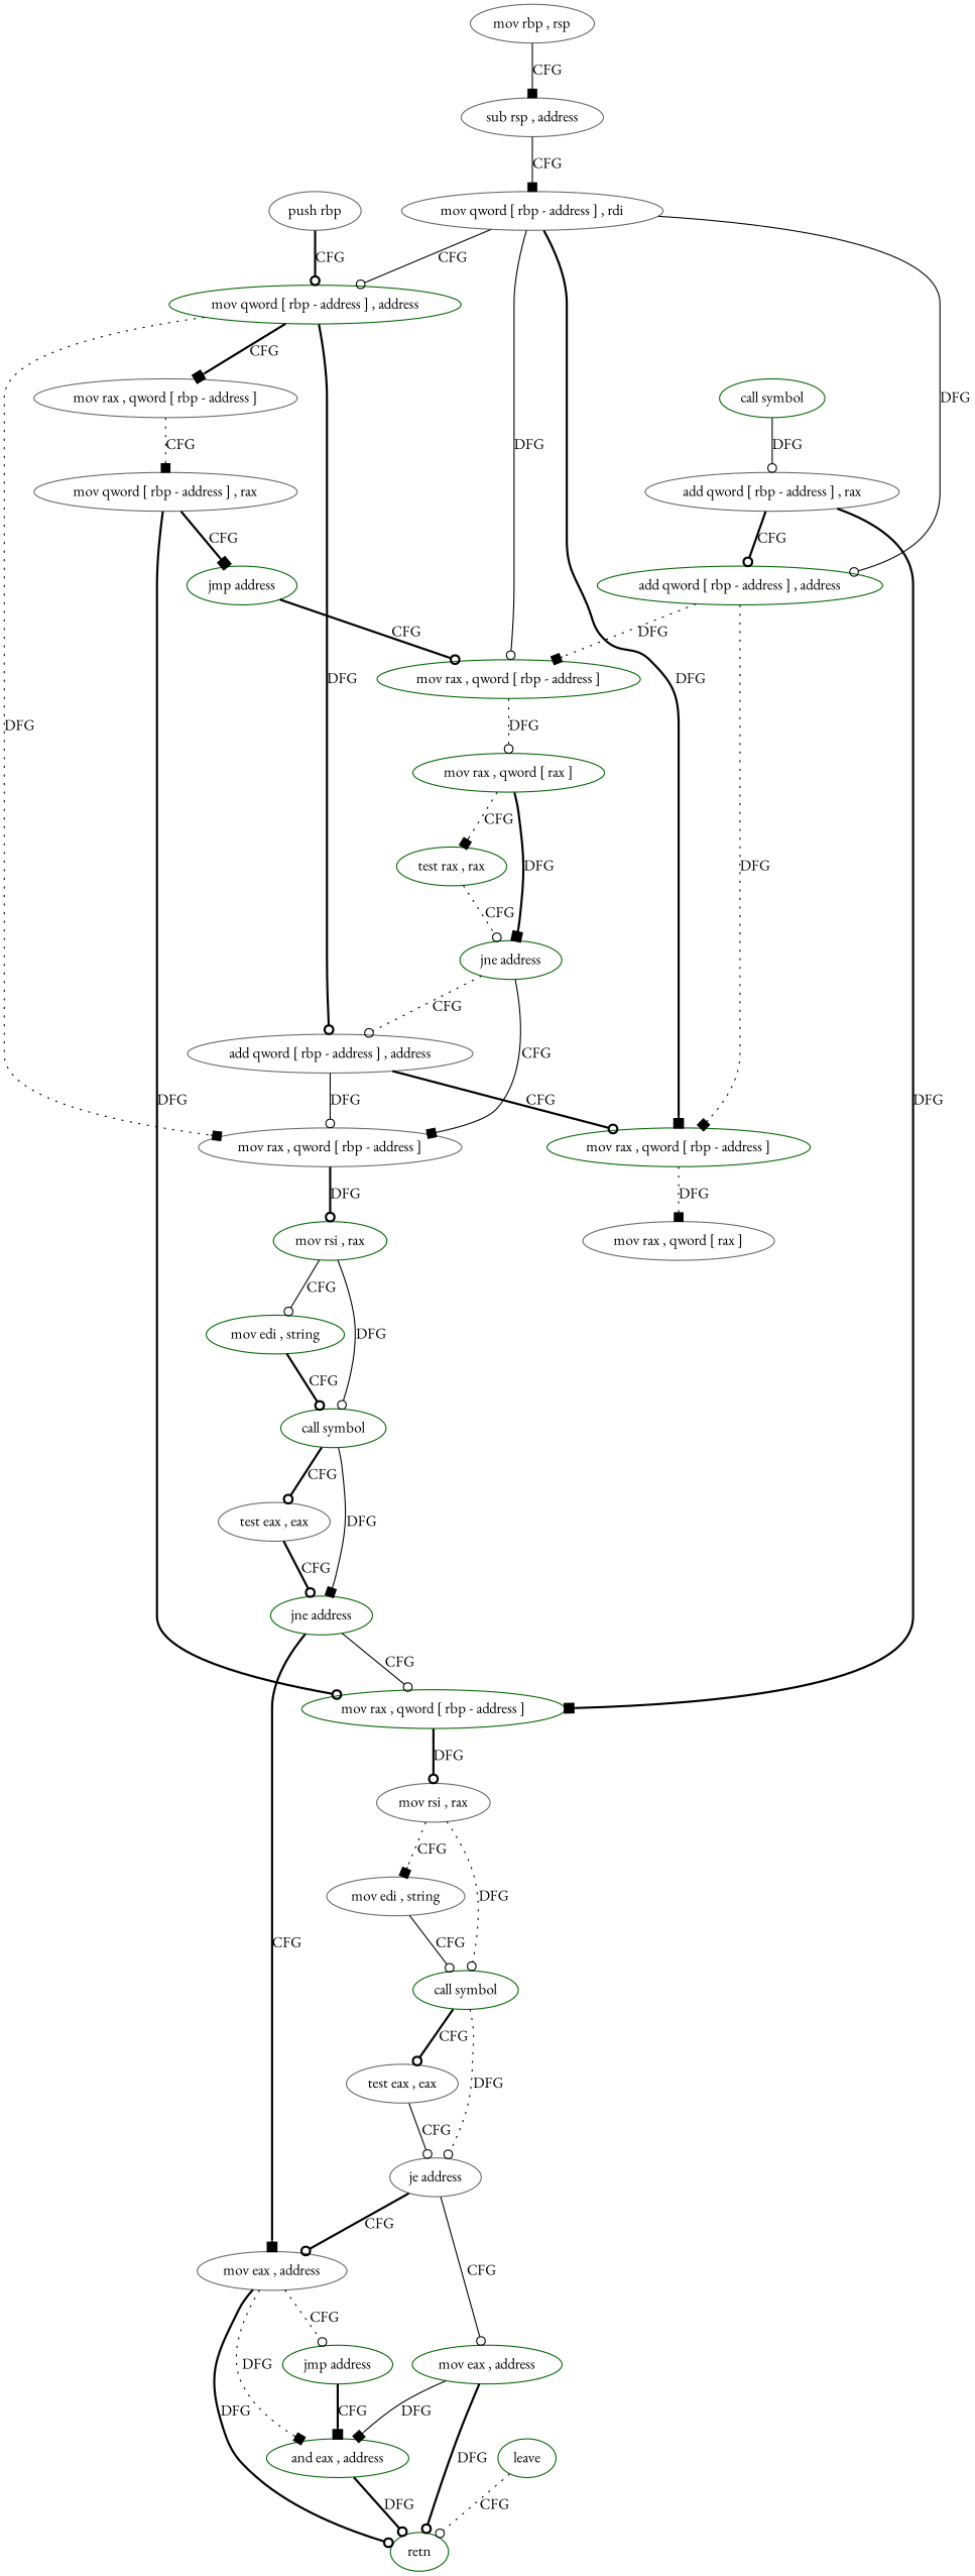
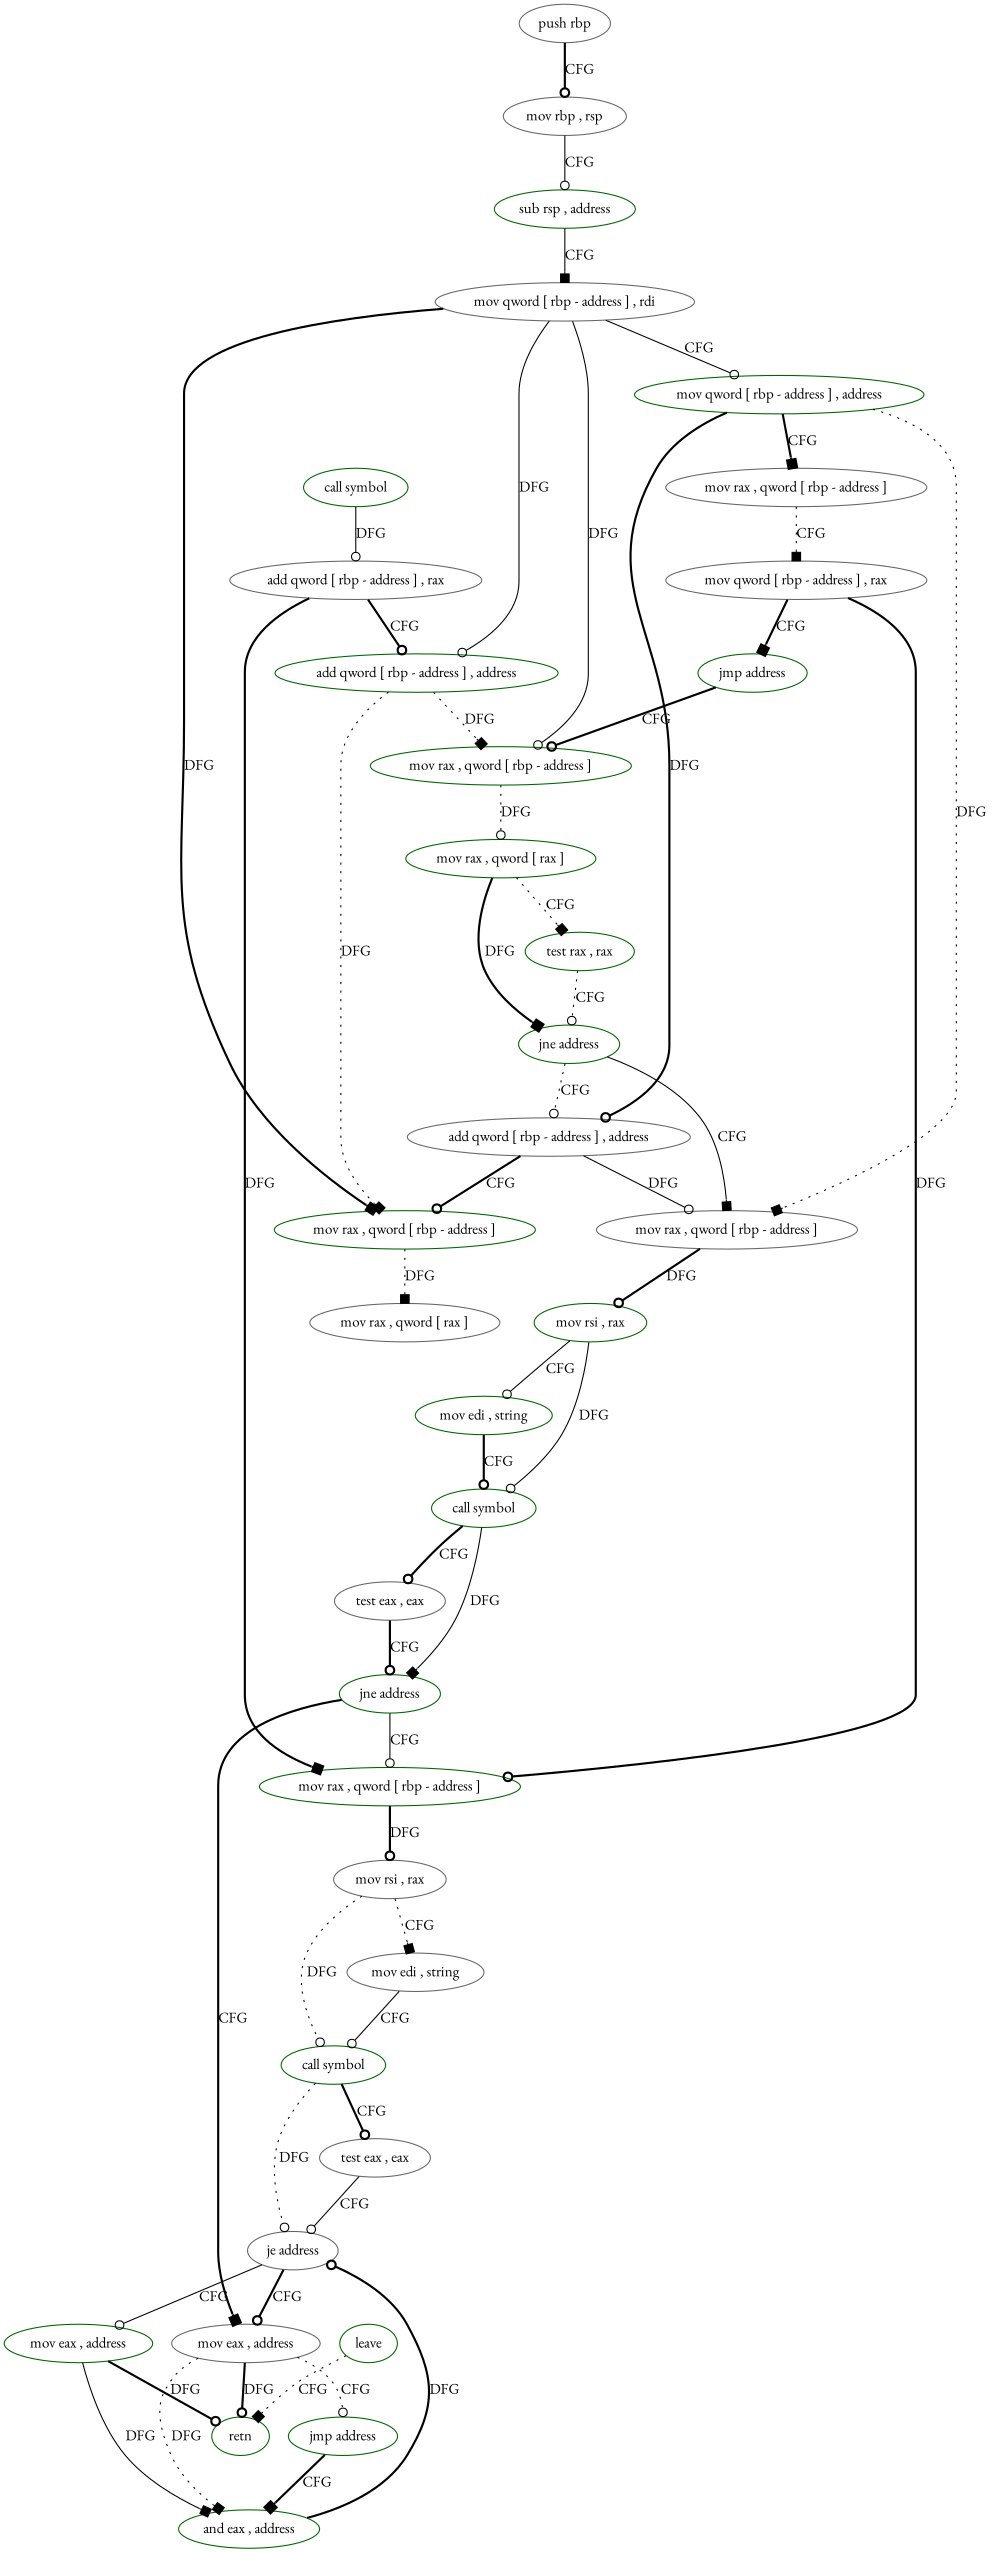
  digraph {
    fontname="EB Garamond"
    node [color=darkgreen fontname="EB Garamond"]
    edge [arrowhead=odot fontname="EB Garamond" style=bold]
    n1 [color=gray40 label="push rbp"]
    n2 [color=gray40 label="mov rbp , rsp"]
-   n3 [color=gray40 label="sub rsp , address"]
+   n3 [label="sub rsp , address"]
    n4 [color=gray40 label="mov qword [ rbp - address ] , rdi"]
    n5 [label="mov qword [ rbp - address ] , address"]
    n6 [label="mov rax , qword [ rbp - address ]"]
    n7 [label="mov rax , qword [ rbp - address ]"]
    n8 [label="add qword [ rbp - address ] , address"]
    n9 [color=gray40 label="mov rax , qword [ rbp - address ]"]
    n10 [color=gray40 label="add qword [ rbp - address ] , address"]
    n11 [color=gray40 label="mov rax , qword [ rbp - address ]"]
    n12 [label="mov rax , qword [ rax ]"]
    n13 [color=gray40 label="mov rax , qword [ rax ]"]
    n14 [color=gray40 label="mov qword [ rbp - address ] , rax"]
    n15 [label="mov rsi , rax"]
    n16 [label="jmp address"]
    n17 [label="mov rax , qword [ rbp - address ]"]
    n18 [color=gray40 label="add qword [ rbp - address ] , rax"]
    n19 [color=gray40 label="mov rsi , rax"]
    n20 [label="test rax , rax"]
    n21 [label="jne address"]
    n22 [label="mov edi , string"]
    n23 [label="call symbol"]
    n24 [label="call symbol"]
    n25 [color=gray40 label="test eax , eax"]
    n26 [label="jne address"]
    n27 [color=gray40 label="mov eax , address"]
    n28 [label="jmp address"]
    n29 [label="and eax , address"]
    n30 [label=retn]
    n31 [color=gray40 label="mov edi , string"]
    n32 [label="call symbol"]
    n33 [label=leave]
    n34 [color=gray40 label="test eax , eax"]
    n35 [color=gray40 label="je address"]
    n36 [label="mov eax , address"]
-   n1 -> n5 [label=CFG]
-   n2 -> n3 [arrowhead=box label=CFG style=solid]
+   n1 -> n2 [label=CFG]
+   n2 -> n3 [label=CFG style=solid]
    n3 -> n4 [arrowhead=box label=CFG style=solid]
    n4 -> n5 [label=CFG style=solid]
    n4 -> n6 [label=DFG style=solid]
    n4 -> n7 [arrowhead=box label=DFG]
    n4 -> n8 [label=DFG style=solid]
    n5 -> n9 [arrowhead=box label=CFG]
    n5 -> n10 [label=DFG]
    n5 -> n11 [arrowhead=box label=DFG style=dotted]
    n6 -> n12 [label=DFG style=dotted]
    n7 -> n13 [arrowhead=box label=DFG style=dotted]
    n8 -> n6 [arrowhead=box label=DFG style=dotted]
    n8 -> n7 [arrowhead=box label=DFG style=dotted]
    n9 -> n14 [arrowhead=box label=CFG style=dotted]
    n10 -> n7 [label=CFG]
    n10 -> n11 [label=DFG style=solid]
    n11 -> n15 [label=DFG]
    n12 -> n20 [arrowhead=box label=CFG style=dotted]
    n12 -> n21 [arrowhead=box label=DFG]
    n14 -> n16 [arrowhead=box label=CFG]
    n14 -> n17 [label=DFG]
    n15 -> n22 [label=CFG style=solid]
    n15 -> n23 [label=DFG style=solid]
    n16 -> n6 [label=CFG]
    n17 -> n19 [label=DFG]
    n18 -> n8 [label=CFG]
    n18 -> n17 [arrowhead=box label=DFG]
    n19 -> n31 [arrowhead=box label=CFG style=dotted]
    n19 -> n32 [label=DFG style=dotted]
    n20 -> n21 [label=CFG style=dotted]
    n21 -> n10 [label=CFG style=dotted]
    n21 -> n11 [arrowhead=box label=CFG style=solid]
    n22 -> n23 [label=CFG]
    n23 -> n25 [label=CFG]
    n23 -> n26 [arrowhead=box label=DFG style=solid]
    n24 -> n18 [label=DFG style=solid]
    n25 -> n26 [label=CFG]
    n26 -> n17 [label=CFG style=solid]
    n26 -> n27 [arrowhead=box label=CFG]
    n27 -> n28 [label=CFG style=dotted]
    n27 -> n29 [arrowhead=box label=DFG style=dotted]
    n27 -> n30 [label=DFG]
    n28 -> n29 [arrowhead=box label=CFG]
-   n29 -> n30 [label=DFG]
+   n29 -> n35 [label=DFG]
    n31 -> n32 [label=CFG style=solid]
    n32 -> n34 [label=CFG]
    n32 -> n35 [label=DFG style=dotted]
-   n33 -> n30 [label=CFG style=dotted]
+   n33 -> n30 [arrowhead=box label=CFG style=dotted]
    n34 -> n35 [label=CFG style=solid]
    n35 -> n27 [label=CFG]
    n35 -> n36 [label=CFG style=solid]
    n36 -> n29 [arrowhead=box label=DFG style=solid]
    n36 -> n30 [label=DFG]
  }
